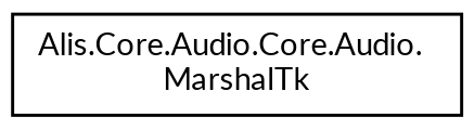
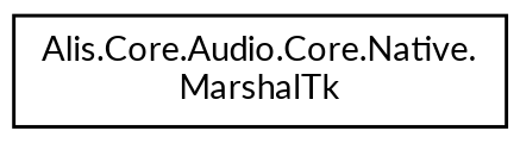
  digraph {
    rankdir=LR
    fontname=Lato
-   n1 [color=black fillcolor=white fontname=Lato fontsize=10 height=0.2 label="Alis.Core.Audio.Core.Audio.\lMarshalTk" shape=record style=filled width=0.4]
+   n1 [color=black fillcolor=white fontname=Lato fontsize=10 height=0.2 label="Alis.Core.Audio.Core.Native.\lMarshalTk" shape=record style=filled width=0.4]
  }
